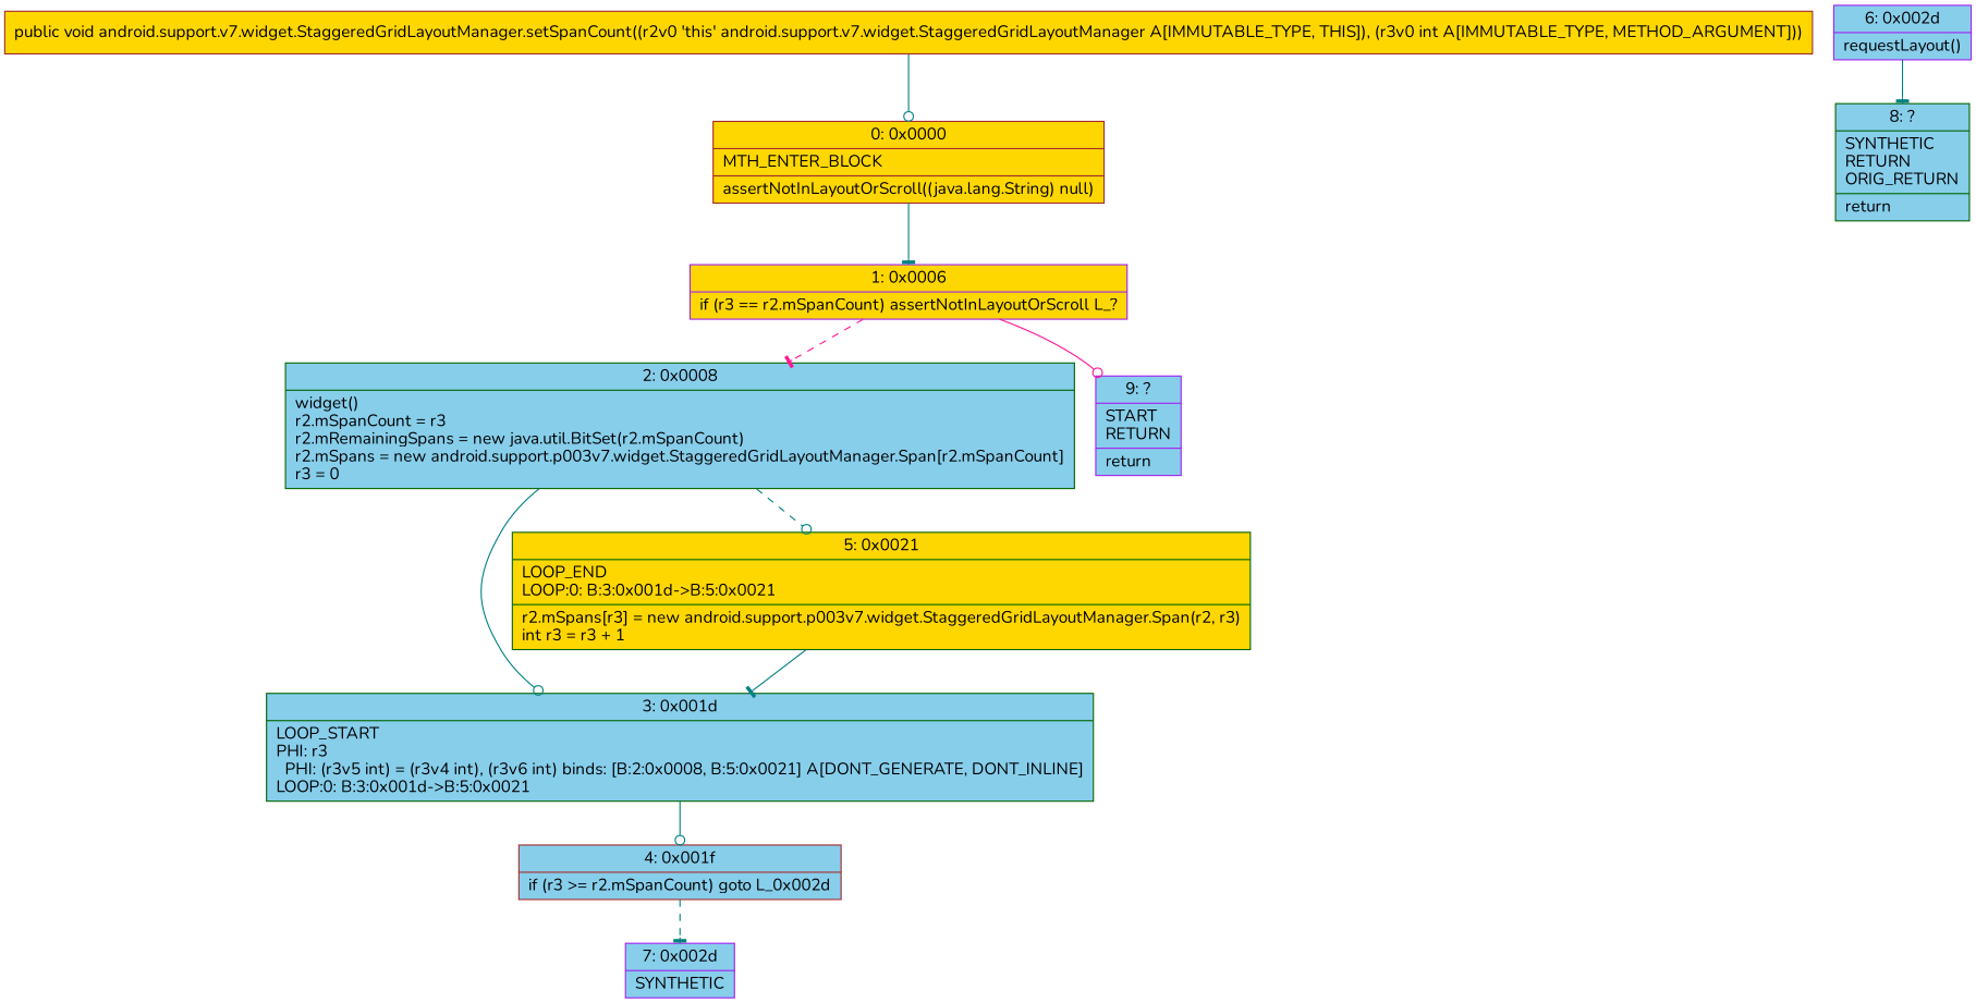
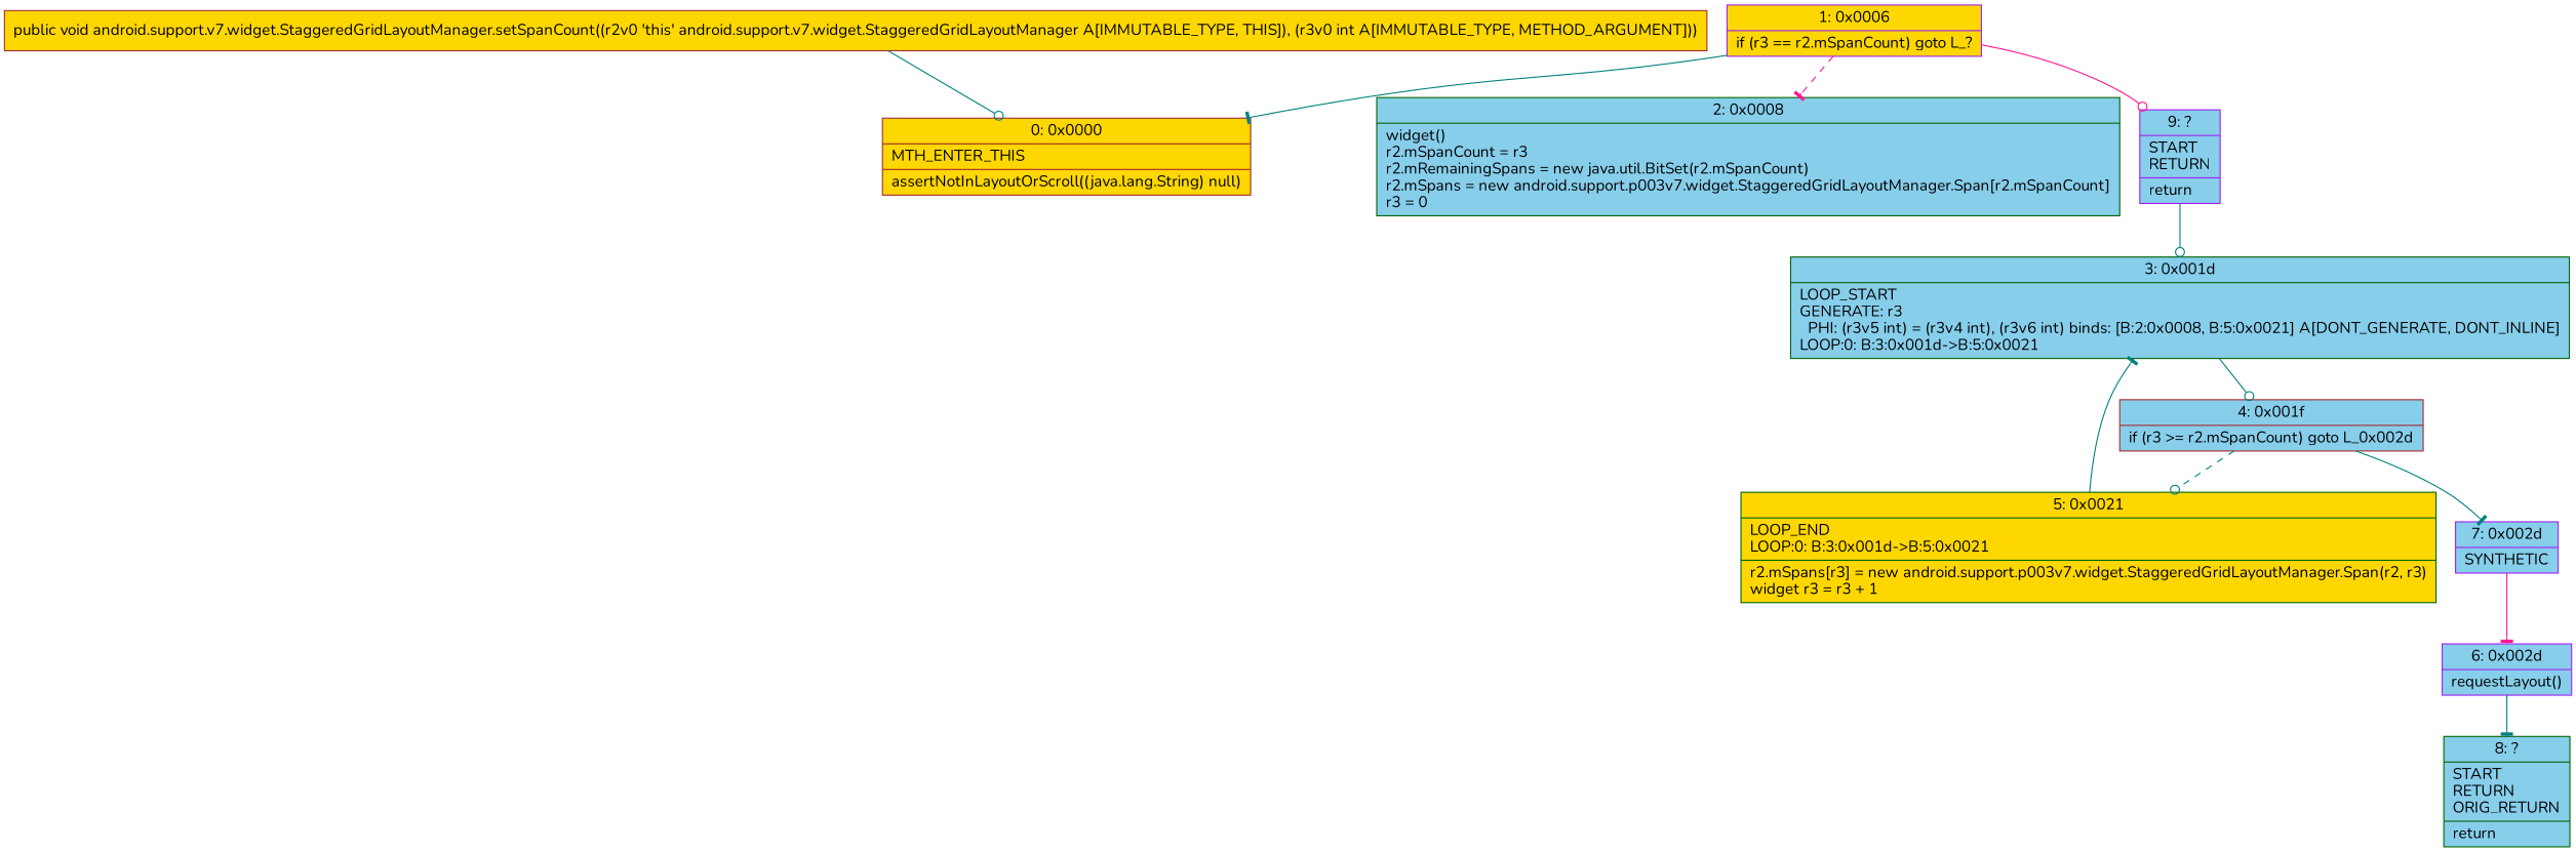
  digraph {
    fontname=Nunito
    node [color=purple fillcolor=skyblue fontname=Nunito shape=record style=filled]
    edge [arrowhead=tee color=teal fontname=Nunito]
-   n1 [color=brown fillcolor=gold label="{0\:\ 0x0000|MTH_ENTER_BLOCK\l|assertNotInLayoutOrScroll((java.lang.String) null)\l}"]
-   n2 [fillcolor=gold label="{1\:\ 0x0006|if (r3 == r2.mSpanCount) assertNotInLayoutOrScroll L_?\l}"]
+   n1 [color=brown fillcolor=gold label="{0\:\ 0x0000|MTH_ENTER_THIS\l|assertNotInLayoutOrScroll((java.lang.String) null)\l}"]
+   n2 [fillcolor=gold label="{1\:\ 0x0006|if (r3 == r2.mSpanCount) goto L_?\l}"]
    n3 [color=darkgreen label="{2\:\ 0x0008|widget()\lr2.mSpanCount = r3\lr2.mRemainingSpans = new java.util.BitSet(r2.mSpanCount)\lr2.mSpans = new android.support.p003v7.widget.StaggeredGridLayoutManager.Span[r2.mSpanCount]\lr3 = 0\l}"]
    n4 [label="{9\:\ ?|START\lRETURN\l|return\l}"]
-   n5 [color=darkgreen label="{3\:\ 0x001d|LOOP_START\lPHI: r3 \l  PHI: (r3v5 int) = (r3v4 int), (r3v6 int) binds: [B:2:0x0008, B:5:0x0021] A[DONT_GENERATE, DONT_INLINE]\lLOOP:0: B:3:0x001d\-\>B:5:0x0021\l}"]
+   n5 [color=darkgreen label="{3\:\ 0x001d|LOOP_START\lGENERATE: r3 \l  PHI: (r3v5 int) = (r3v4 int), (r3v6 int) binds: [B:2:0x0008, B:5:0x0021] A[DONT_GENERATE, DONT_INLINE]\lLOOP:0: B:3:0x001d\-\>B:5:0x0021\l}"]
    n6 [color=brown label="{4\:\ 0x001f|if (r3 \>= r2.mSpanCount) goto L_0x002d\l}"]
-   n7 [color=darkgreen fillcolor=gold label="{5\:\ 0x0021|LOOP_END\lLOOP:0: B:3:0x001d\-\>B:5:0x0021\l|r2.mSpans[r3] = new android.support.p003v7.widget.StaggeredGridLayoutManager.Span(r2, r3)\lint r3 = r3 + 1\l}"]
+   n7 [color=darkgreen fillcolor=gold label="{5\:\ 0x0021|LOOP_END\lLOOP:0: B:3:0x001d\-\>B:5:0x0021\l|r2.mSpans[r3] = new android.support.p003v7.widget.StaggeredGridLayoutManager.Span(r2, r3)\lwidget r3 = r3 + 1\l}"]
    n8 [label="{7\:\ 0x002d|SYNTHETIC\l}"]
    n9 [label="{6\:\ 0x002d|requestLayout()\l}"]
-   n10 [color=darkgreen label="{8\:\ ?|SYNTHETIC\lRETURN\lORIG_RETURN\l|return\l}"]
+   n10 [color=darkgreen label="{8\:\ ?|START\lRETURN\lORIG_RETURN\l|return\l}"]
    n11 [color=brown fillcolor=gold label="{public void android.support.v7.widget.StaggeredGridLayoutManager.setSpanCount((r2v0 'this' android.support.v7.widget.StaggeredGridLayoutManager A[IMMUTABLE_TYPE, THIS]), (r3v0 int A[IMMUTABLE_TYPE, METHOD_ARGUMENT])) }"]
-   n1 -> n2
+   n2 -> n1
    n2 -> n3 [color=deeppink style=dashed]
    n2 -> n4 [arrowhead=odot color=deeppink]
-   n3 -> n5 [arrowhead=odot]
+   n4 -> n5 [arrowhead=odot]
    n5 -> n6 [arrowhead=odot]
-   n3 -> n7 [arrowhead=odot style=dashed]
-   n6 -> n8 [style=dashed]
+   n6 -> n7 [arrowhead=odot style=dashed]
+   n6 -> n8
    n7 -> n5
+   n8 -> n9 [color=deeppink]
    n9 -> n10
    n11 -> n1 [arrowhead=odot]
  }
